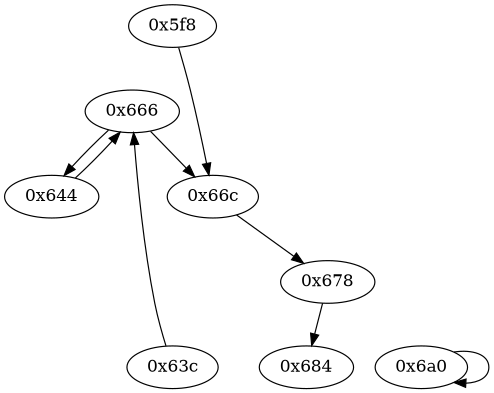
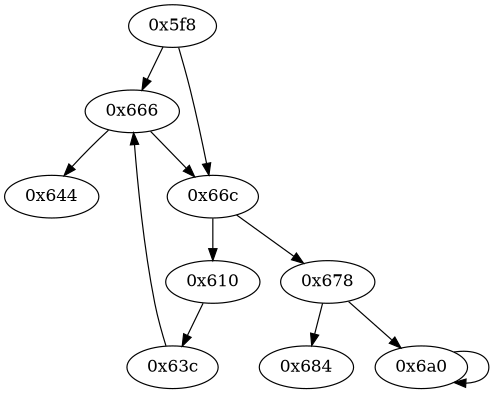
  digraph {
    node [opcode="[u'ldr', u'cmp', u'b']"]
    n1 [label="0x666"]
    "0x644" [opcode="[u'str', u'str', u'ldr', u'ldr', u'ldr', u'cmp', u'mov']"]
    "0x66c"
+   "0x610" [opcode="[u'ldr', u'ldr', u'ldr', u'sub', u'add', u'add', u'ldr', u'ldr', u'add', u'add', u'sub']"]
    "0x678"
    "0x63c" [opcode="[u'ldr', u'b']"]
    "0x684" [opcode="[u'ldr', u'ldr', u'add', u'bl', u'mov', u'mov', u'pop']"]
    "0x6a0" [opcode="[u'b']"]
    "0x5f8" [opcode="[u'push', u'mov', u'sub', u'mov', u'mov', u'b']"]
    n1 -> "0x644"
    n1 -> "0x66c"
-   "0x644" -> n1
+   "0x5f8" -> n1
+   "0x66c" -> "0x610"
    "0x66c" -> "0x678"
+   "0x610" -> "0x63c"
    "0x678" -> "0x684"
+   "0x678" -> "0x6a0"
    "0x63c" -> n1
    "0x6a0" -> "0x6a0"
    "0x5f8" -> "0x66c"
  }
